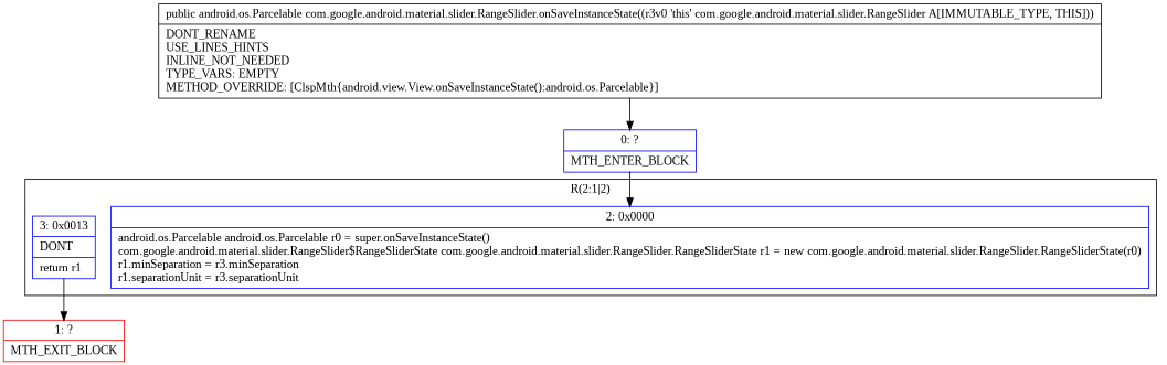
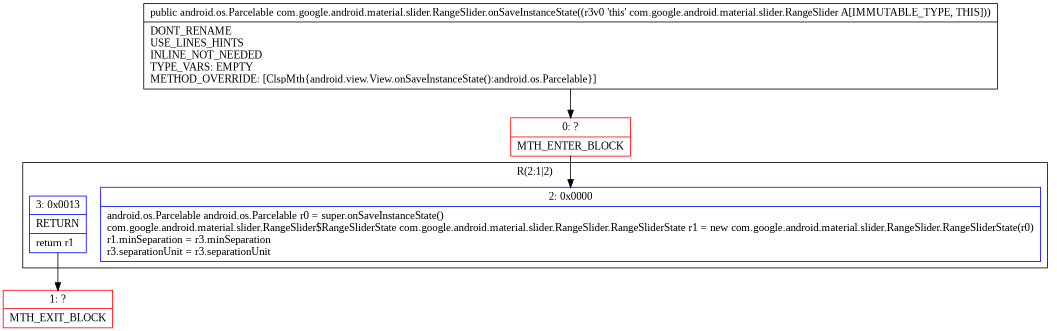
  digraph {
    fontname="Liberation Serif"
    node [color=blue fontname="Liberation Serif" shape=record]
    edge [fontname="Liberation Serif"]
-   n1 [label="{2\:\ 0x0000|android.os.Parcelable android.os.Parcelable r0 = super.onSaveInstanceState()\lcom.google.android.material.slider.RangeSlider$RangeSliderState com.google.android.material.slider.RangeSlider.RangeSliderState r1 = new com.google.android.material.slider.RangeSlider.RangeSliderState(r0)\lr1.minSeparation = r3.minSeparation\lr1.separationUnit = r3.separationUnit\l}"]
-   n2 [label="{3\:\ 0x0013|DONT\l|return r1\l}"]
+   n1 [label="{2\:\ 0x0000|android.os.Parcelable android.os.Parcelable r0 = super.onSaveInstanceState()\lcom.google.android.material.slider.RangeSlider$RangeSliderState com.google.android.material.slider.RangeSlider.RangeSliderState r1 = new com.google.android.material.slider.RangeSlider.RangeSliderState(r0)\lr1.minSeparation = r3.minSeparation\lr3.separationUnit = r3.separationUnit\l}"]
+   n2 [label="{3\:\ 0x0013|RETURN\l|return r1\l}"]
    n3 [color=red label="{1\:\ ?|MTH_EXIT_BLOCK\l}"]
-   n4 [label="{0\:\ ?|MTH_ENTER_BLOCK\l}"]
+   n4 [color=red label="{0\:\ ?|MTH_ENTER_BLOCK\l}"]
    n5 [label="{public android.os.Parcelable com.google.android.material.slider.RangeSlider.onSaveInstanceState((r3v0 'this' com.google.android.material.slider.RangeSlider A[IMMUTABLE_TYPE, THIS]))  | DONT_RENAME\lUSE_LINES_HINTS\lINLINE_NOT_NEEDED\lTYPE_VARS: EMPTY\lMETHOD_OVERRIDE: [ClspMth\{android.view.View.onSaveInstanceState():android.os.Parcelable\}]\l}" color=""]
    subgraph cluster_1 {
      label="R(2:1|2)"
      n1
      n2
    }
    n2 -> n3
    n4 -> n1
    n5 -> n4
  }
